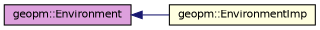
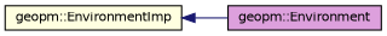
  digraph {
    rankdir=LR
    node [color=black fontname=Helvetica fontsize=10 shape=record style=filled]
    n1 [fillcolor=plum height=0.2 label="geopm::Environment" width=0.4]
    n2 [fillcolor=lightyellow height=0.2 label="geopm::EnvironmentImp" width=0.4]
-   n1 -> n2 [color=midnightblue dir=back fontname=Helvetica fontsize=10 labelfontname=Helvetica labelfontsize=10 style=solid]
+   n2 -> n1 [color=midnightblue dir=back fontname=Helvetica fontsize=10 labelfontname=Helvetica labelfontsize=10 style=solid]
  }
